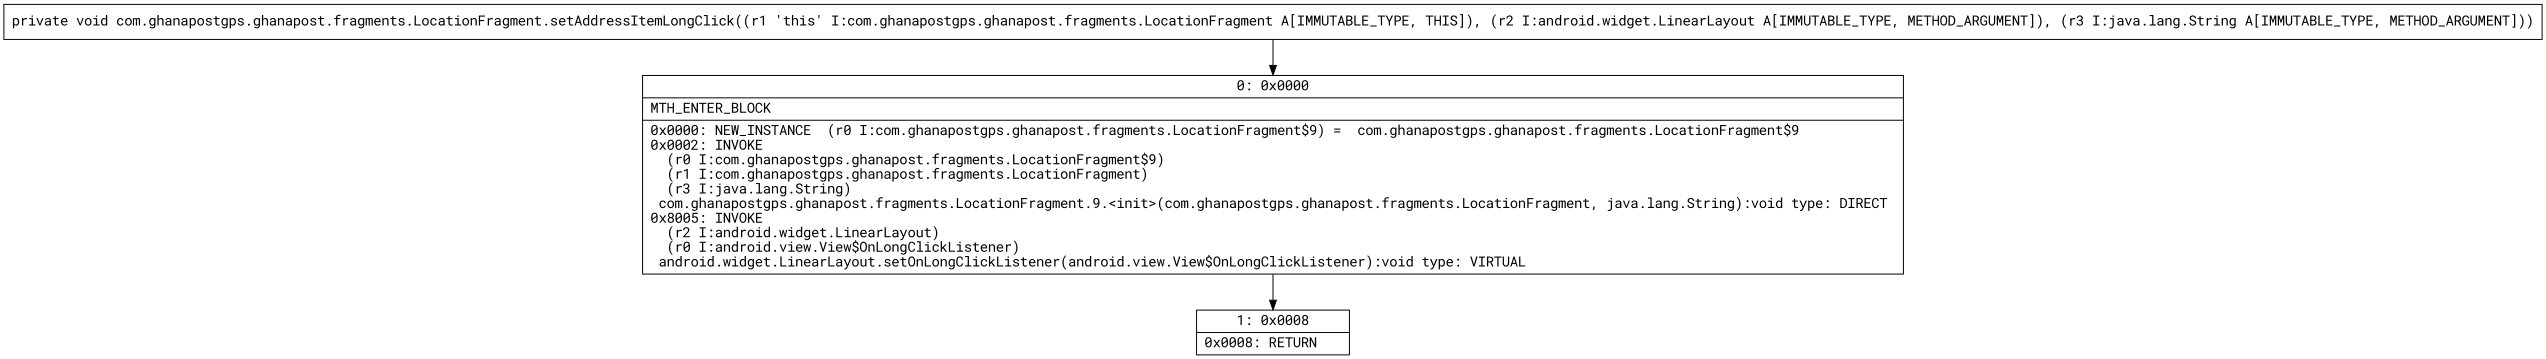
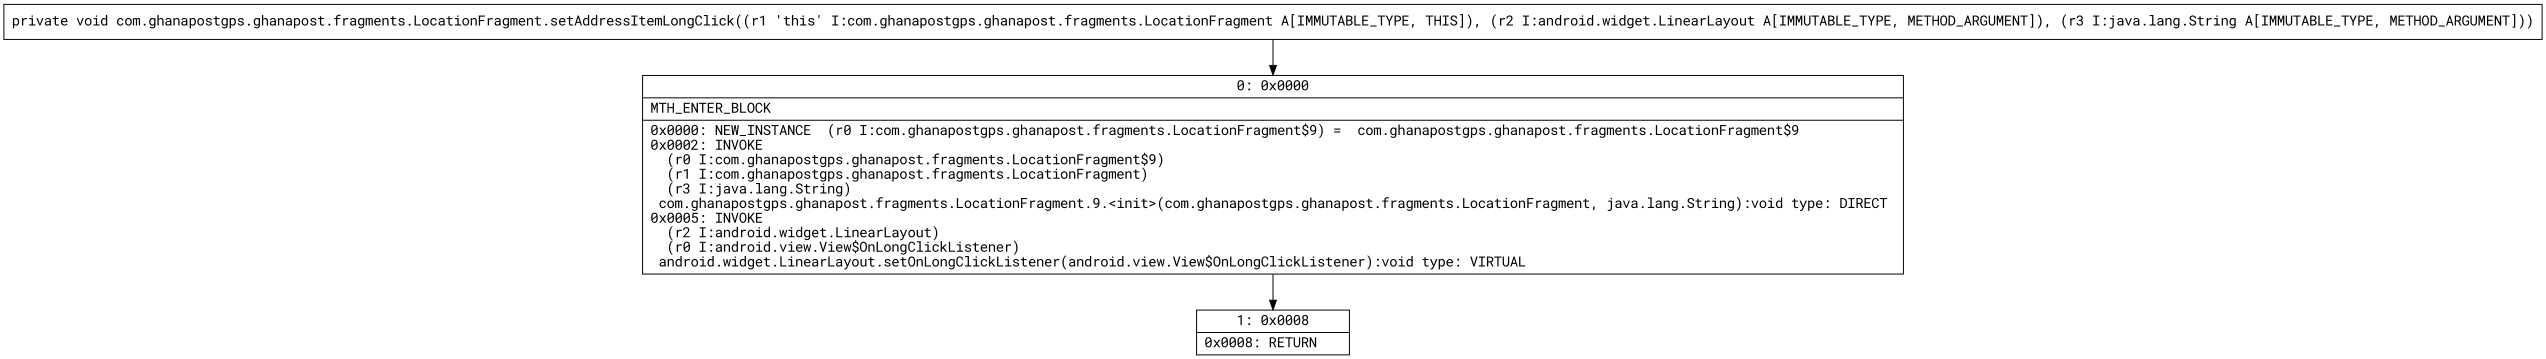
  digraph {
    fontname="Roboto Mono"
    node [shape=record fontname="Roboto Mono"]
    edge [fontname="Roboto Mono"]
-   n1 [label="{0\:\ 0x0000|MTH_ENTER_BLOCK\l|0x0000: NEW_INSTANCE  (r0 I:com.ghanapostgps.ghanapost.fragments.LocationFragment$9) =  com.ghanapostgps.ghanapost.fragments.LocationFragment$9 \l0x0002: INVOKE  \l  (r0 I:com.ghanapostgps.ghanapost.fragments.LocationFragment$9)\l  (r1 I:com.ghanapostgps.ghanapost.fragments.LocationFragment)\l  (r3 I:java.lang.String)\l com.ghanapostgps.ghanapost.fragments.LocationFragment.9.\<init\>(com.ghanapostgps.ghanapost.fragments.LocationFragment, java.lang.String):void type: DIRECT \l0x8005: INVOKE  \l  (r2 I:android.widget.LinearLayout)\l  (r0 I:android.view.View$OnLongClickListener)\l android.widget.LinearLayout.setOnLongClickListener(android.view.View$OnLongClickListener):void type: VIRTUAL \l}"]
+   n1 [label="{0\:\ 0x0000|MTH_ENTER_BLOCK\l|0x0000: NEW_INSTANCE  (r0 I:com.ghanapostgps.ghanapost.fragments.LocationFragment$9) =  com.ghanapostgps.ghanapost.fragments.LocationFragment$9 \l0x0002: INVOKE  \l  (r0 I:com.ghanapostgps.ghanapost.fragments.LocationFragment$9)\l  (r1 I:com.ghanapostgps.ghanapost.fragments.LocationFragment)\l  (r3 I:java.lang.String)\l com.ghanapostgps.ghanapost.fragments.LocationFragment.9.\<init\>(com.ghanapostgps.ghanapost.fragments.LocationFragment, java.lang.String):void type: DIRECT \l0x0005: INVOKE  \l  (r2 I:android.widget.LinearLayout)\l  (r0 I:android.view.View$OnLongClickListener)\l android.widget.LinearLayout.setOnLongClickListener(android.view.View$OnLongClickListener):void type: VIRTUAL \l}"]
    n2 [label="{1\:\ 0x0008|0x0008: RETURN   \l}"]
    n3 [label="{private void com.ghanapostgps.ghanapost.fragments.LocationFragment.setAddressItemLongClick((r1 'this' I:com.ghanapostgps.ghanapost.fragments.LocationFragment A[IMMUTABLE_TYPE, THIS]), (r2 I:android.widget.LinearLayout A[IMMUTABLE_TYPE, METHOD_ARGUMENT]), (r3 I:java.lang.String A[IMMUTABLE_TYPE, METHOD_ARGUMENT])) }"]
    n1 -> n2
    n3 -> n1
  }
